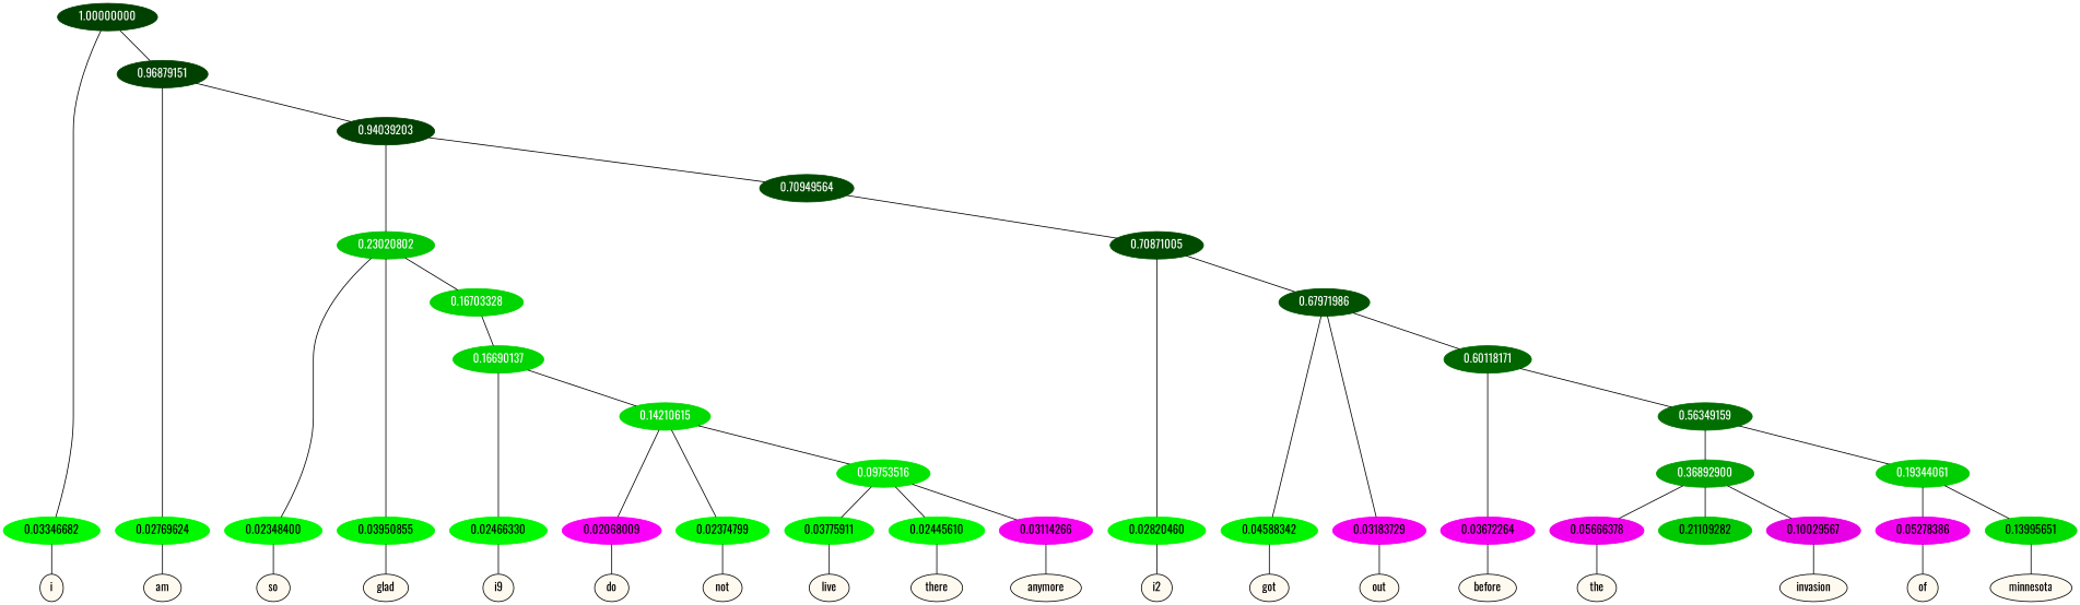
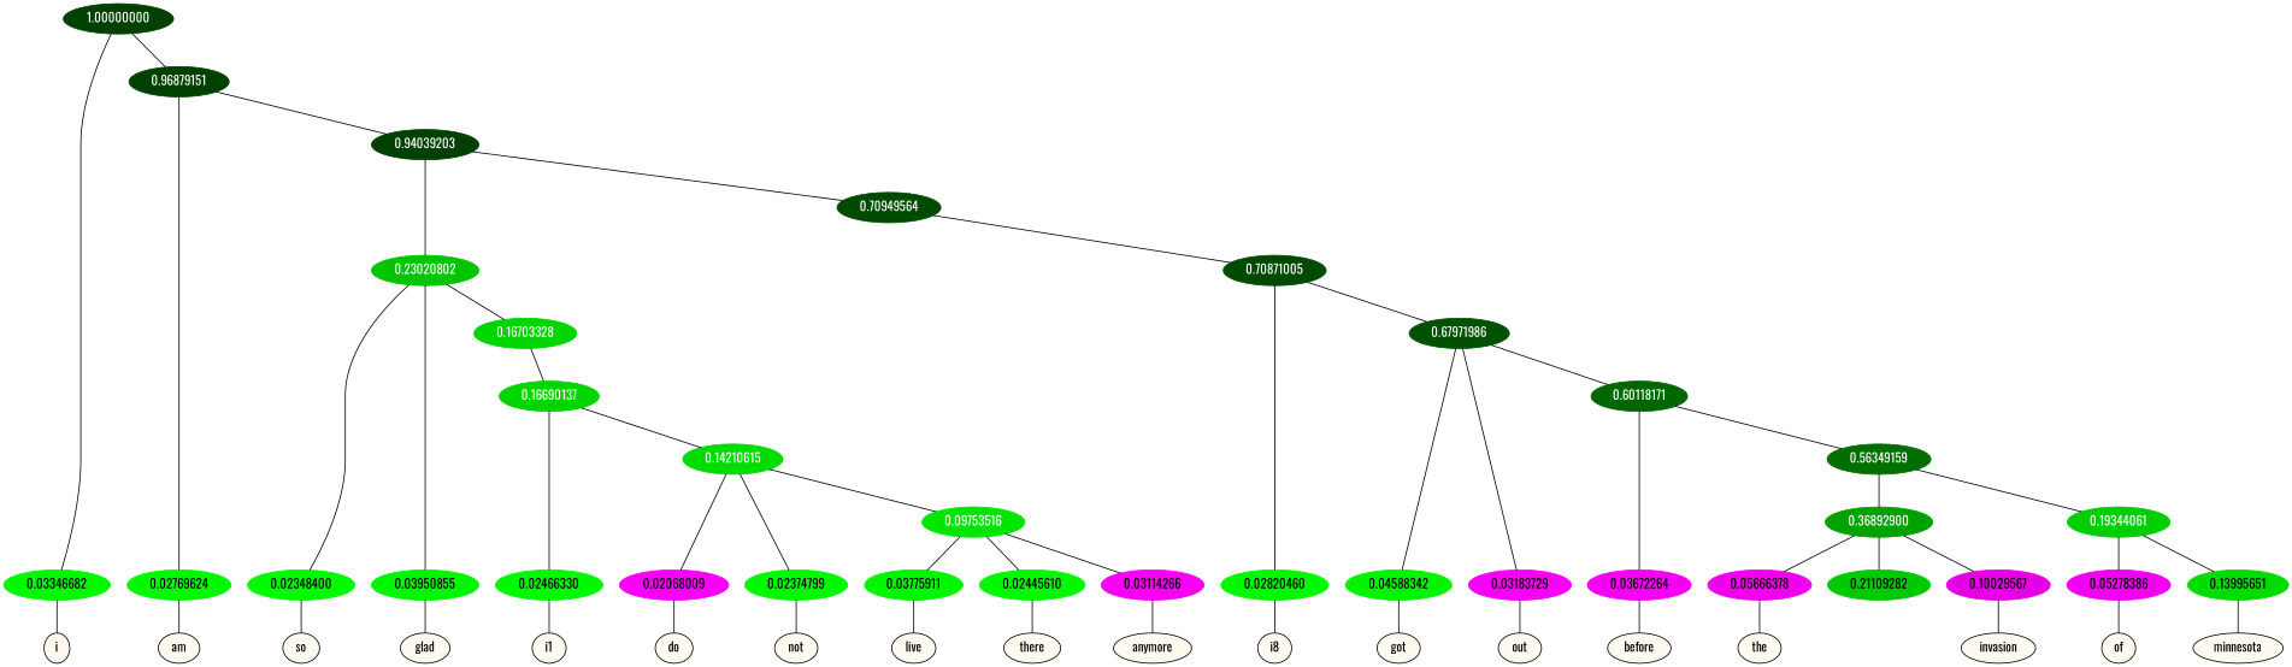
  graph {
    fontname=Oswald
    node [color=black fontname=Oswald format=png nodesep=0.001 ordering=out overlap_scaling=0.01 ranksep=0.001 style=filled fontcolor=black]
    edge [fontname=Oswald]
    n1 [fillcolor=floralwhite height=0.15 label=i style="filled,solid" width=0.15 fontcolor=""]
    n2 [fillcolor=floralwhite height=0.15 label=am style="filled,solid" width=0.15 fontcolor=""]
    n3 [fillcolor=floralwhite height=0.15 label=so style="filled,solid" width=0.15 fontcolor=""]
    n4 [fillcolor=floralwhite height=0.15 label=glad style="filled,solid" width=0.15 fontcolor=""]
-   n5 [fillcolor=floralwhite height=0.15 label=i9 style="filled,solid" width=0.15 fontcolor=""]
+   n5 [fillcolor=floralwhite height=0.15 label=i1 style="filled,solid" width=0.15 fontcolor=""]
    n6 [fillcolor=floralwhite height=0.15 label=do style="filled,solid" width=0.15 fontcolor=""]
    n7 [fillcolor=floralwhite height=0.15 label=not style="filled,solid" width=0.15 fontcolor=""]
    n8 [fillcolor=floralwhite height=0.15 label=live style="filled,solid" width=0.15 fontcolor=""]
    n9 [fillcolor=floralwhite height=0.15 label=there style="filled,solid" width=0.15 fontcolor=""]
    n10 [fillcolor=floralwhite height=0.15 label=anymore style="filled,solid" width=0.15 fontcolor=""]
-   n11 [fillcolor=floralwhite height=0.15 label=i2 style="filled,solid" width=0.15 fontcolor=""]
+   n11 [fillcolor=floralwhite height=0.15 label=i8 style="filled,solid" width=0.15 fontcolor=""]
    n12 [fillcolor=floralwhite height=0.15 label=got style="filled,solid" width=0.15 fontcolor=""]
    n13 [fillcolor=floralwhite height=0.15 label=out style="filled,solid" width=0.15 fontcolor=""]
    n14 [fillcolor=floralwhite height=0.15 label=before style="filled,solid" width=0.15 fontcolor=""]
    n15 [fillcolor=floralwhite height=0.15 label=the style="filled,solid" width=0.15 fontcolor=""]
    n16 [fillcolor=floralwhite height=0.15 label=invasion style="filled,solid" width=0.15 fontcolor=""]
    n17 [fillcolor=floralwhite height=0.15 label=of style="filled,solid" width=0.15 fontcolor=""]
    n18 [fillcolor=floralwhite height=0.15 label=minnesota style="filled,solid" width=0.15 fontcolor=""]
    n19 [color="0.334 1.000 0.970" height=0.15 label=0.03346682 width=0.15]
    n20 [color="0.334 1.000 0.972" height=0.15 label=0.02769624 width=0.15]
    n21 [color="0.334 1.000 0.977" height=0.15 label=0.02348400 width=0.15]
    n22 [color="0.334 1.000 0.960" height=0.15 label=0.03950855 width=0.15]
    n23 [color="0.334 1.000 0.975" height=0.15 label=0.02466330 width=0.15]
    n24 [color="0.835 1.000 0.979" height=0.15 label=0.02068009 width=0.15]
    n25 [color="0.334 1.000 0.976" height=0.15 label=0.02374799 width=0.15]
    n26 [color="0.334 1.000 0.962" height=0.15 label=0.03775911 width=0.15]
    n27 [color="0.334 1.000 0.976" height=0.15 label=0.02445610 width=0.15]
    n28 [color="0.835 1.000 0.965" height=0.15 label=0.03114266 width=0.15]
    n29 [color="0.334 1.000 0.972" height=0.15 label=0.02820460 width=0.15]
    n30 [color="0.334 1.000 0.954" height=0.15 label=0.04588342 width=0.15]
    n31 [color="0.835 1.000 0.968" height=0.15 label=0.03183729 width=0.15]
    n32 [color="0.835 1.000 0.963" height=0.15 label=0.03672264 width=0.15]
    n33 [color="0.835 1.000 0.943" height=0.15 label=0.05666378 width=0.15]
    n34 [color="0.334 1.000 0.789" height=0.15 label=0.21109282 width=0.15]
    n35 [color="0.835 1.000 0.900" height=0.15 label=0.10029567 width=0.15]
    n36 [color="0.835 1.000 0.947" height=0.15 label=0.05278386 width=0.15]
    n37 [color="0.334 1.000 0.860" height=0.15 label=0.13995651 width=0.15]
    n38 [color="0.334 1.000 0.250" fontcolor=grey99 height=0.15 label=1.00000000 width=0.15]
    n39 [color="0.334 1.000 0.250" fontcolor=grey99 height=0.15 label=0.96879151 width=0.15]
    n40 [color="0.334 1.000 0.250" fontcolor=grey99 height=0.15 label=0.94039203 width=0.15]
    n41 [color="0.334 1.000 0.770" fontcolor=grey99 height=0.15 label=0.23020802 width=0.15]
    n42 [color="0.334 1.000 0.291" fontcolor=grey99 height=0.15 label=0.70949564 width=0.15]
    n43 [color="0.334 1.000 0.833" fontcolor=grey99 height=0.15 label=0.16703328 width=0.15]
    n44 [color="0.334 1.000 0.291" fontcolor=grey99 height=0.15 label=0.70871005 width=0.15]
    n45 [color="0.334 1.000 0.833" fontcolor=grey99 height=0.15 label=0.16690137 width=0.15]
    n46 [color="0.334 1.000 0.320" fontcolor=grey99 height=0.15 label=0.67971986 width=0.15]
    n47 [color="0.334 1.000 0.858" fontcolor=grey99 height=0.15 label=0.14210615 width=0.15]
    n48 [color="0.334 1.000 0.399" fontcolor=grey99 height=0.15 label=0.60118171 width=0.15]
    n49 [color="0.334 1.000 0.902" fontcolor=grey99 height=0.15 label=0.09753516 width=0.15]
    n50 [color="0.334 1.000 0.437" fontcolor=grey99 height=0.15 label=0.56349159 width=0.15]
    n51 [color="0.334 1.000 0.631" fontcolor=grey99 height=0.15 label=0.36892900 width=0.15]
    n52 [color="0.334 1.000 0.807" fontcolor=grey99 height=0.15 label=0.19344061 width=0.15]
    subgraph sub_1 {
      rank=same
      n1
      n2
      n3
      n4
      n5
      n6
      n7
      n8
      n9
      n10
      n11
      n12
      n13
      n14
      n15
      n16
      n17
      n18
    }
    subgraph sub_2 {
      rank=same
      n19
      n20
      n21
      n22
      n23
      n24
      n25
      n26
      n27
      n28
      n29
      n30
      n31
      n32
      n33
      n34
      n35
      n36
      n37
    }
    n19 -- n1
    n20 -- n2
    n21 -- n3
    n22 -- n4
    n23 -- n5
    n24 -- n6
    n25 -- n7
    n26 -- n8
    n27 -- n9
    n28 -- n10
    n29 -- n11
    n30 -- n12
    n31 -- n13
    n32 -- n14
    n33 -- n15
    n35 -- n16
    n36 -- n17
    n37 -- n18
    n38 -- n19
    n38 -- n39
    n39 -- n20
    n39 -- n40
    n40 -- n41
    n40 -- n42
    n41 -- n21
    n41 -- n22
    n41 -- n43
    n42 -- n44
    n43 -- n45
    n44 -- n29
    n44 -- n46
    n45 -- n23
    n45 -- n47
    n46 -- n30
    n46 -- n31
    n46 -- n48
    n47 -- n24
    n47 -- n25
    n47 -- n49
    n48 -- n32
    n48 -- n50
    n49 -- n26
    n49 -- n27
    n49 -- n28
    n50 -- n51
    n50 -- n52
    n51 -- n33
    n51 -- n34
    n51 -- n35
    n52 -- n36
    n52 -- n37
  }
